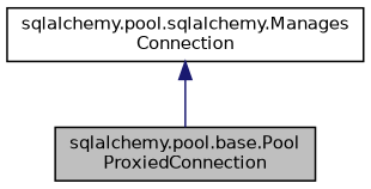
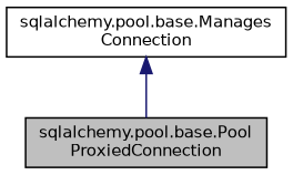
  digraph {
    node [color=black fontname=Helvetica fontsize=10 shape=record style=filled]
    n1 [fillcolor=grey75 fontcolor=black height=0.2 label="sqlalchemy.pool.base.Pool\lProxiedConnection" width=0.4]
-   n2 [fillcolor=white height=0.2 label="sqlalchemy.pool.sqlalchemy.Manages\lConnection" width=0.4]
+   n2 [fillcolor=white height=0.2 label="sqlalchemy.pool.base.Manages\lConnection" width=0.4]
    n2 -> n1 [color=midnightblue dir=back fontname=Helvetica fontsize=10 labelfontname=Helvetica labelfontsize=10 style=solid]
  }
